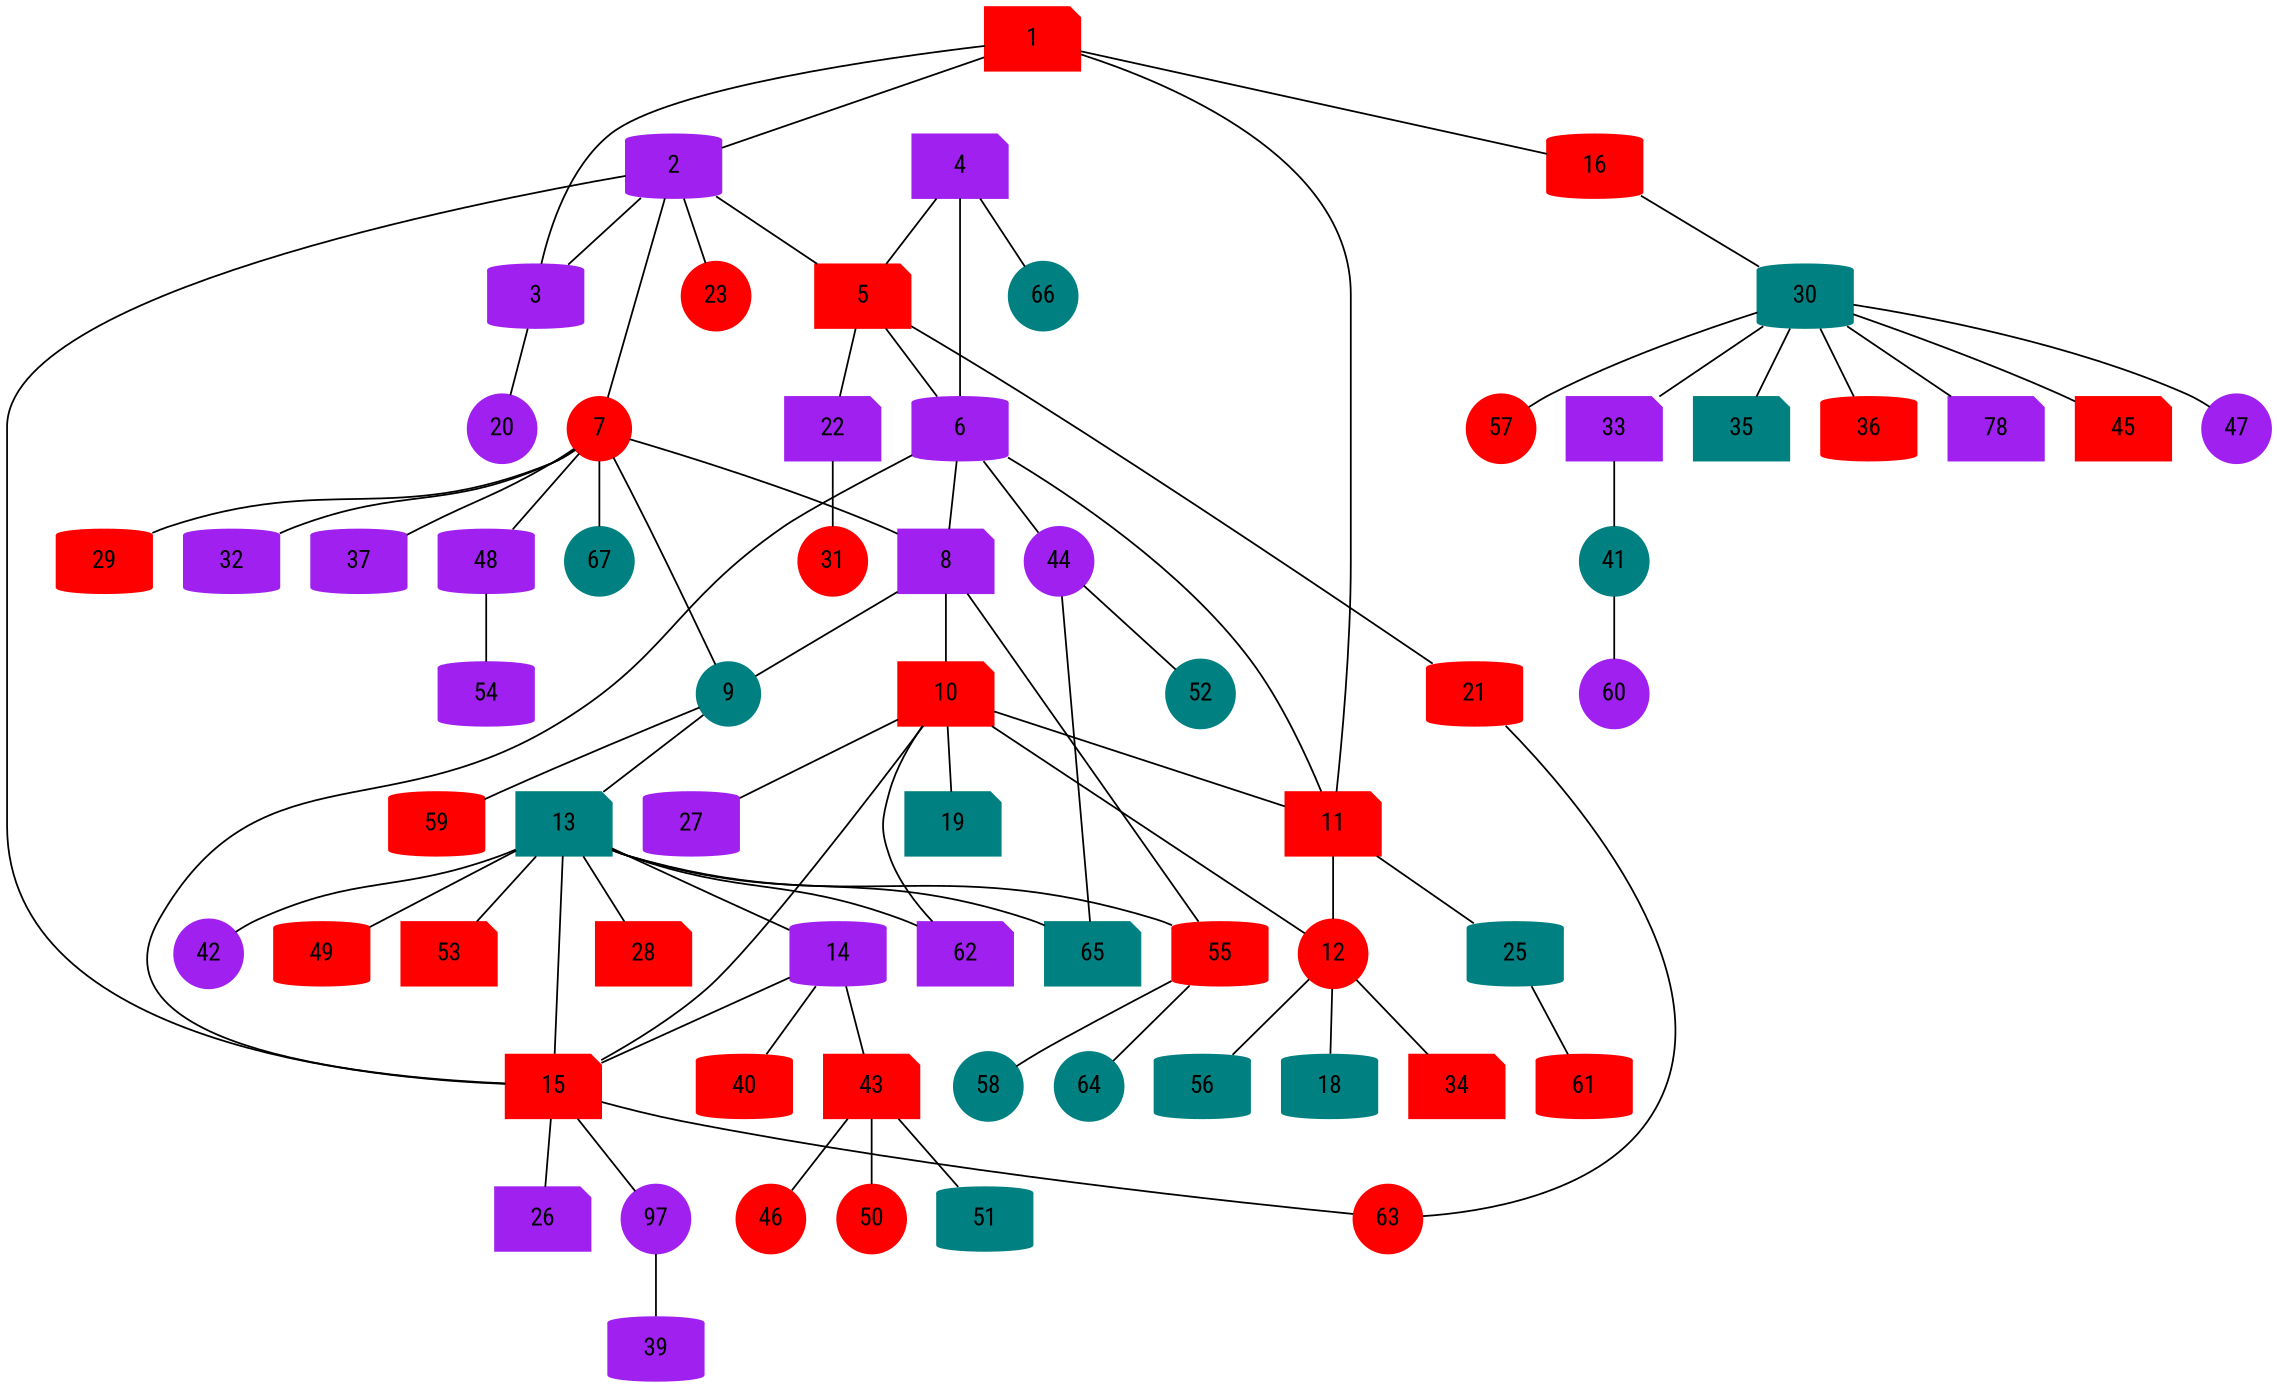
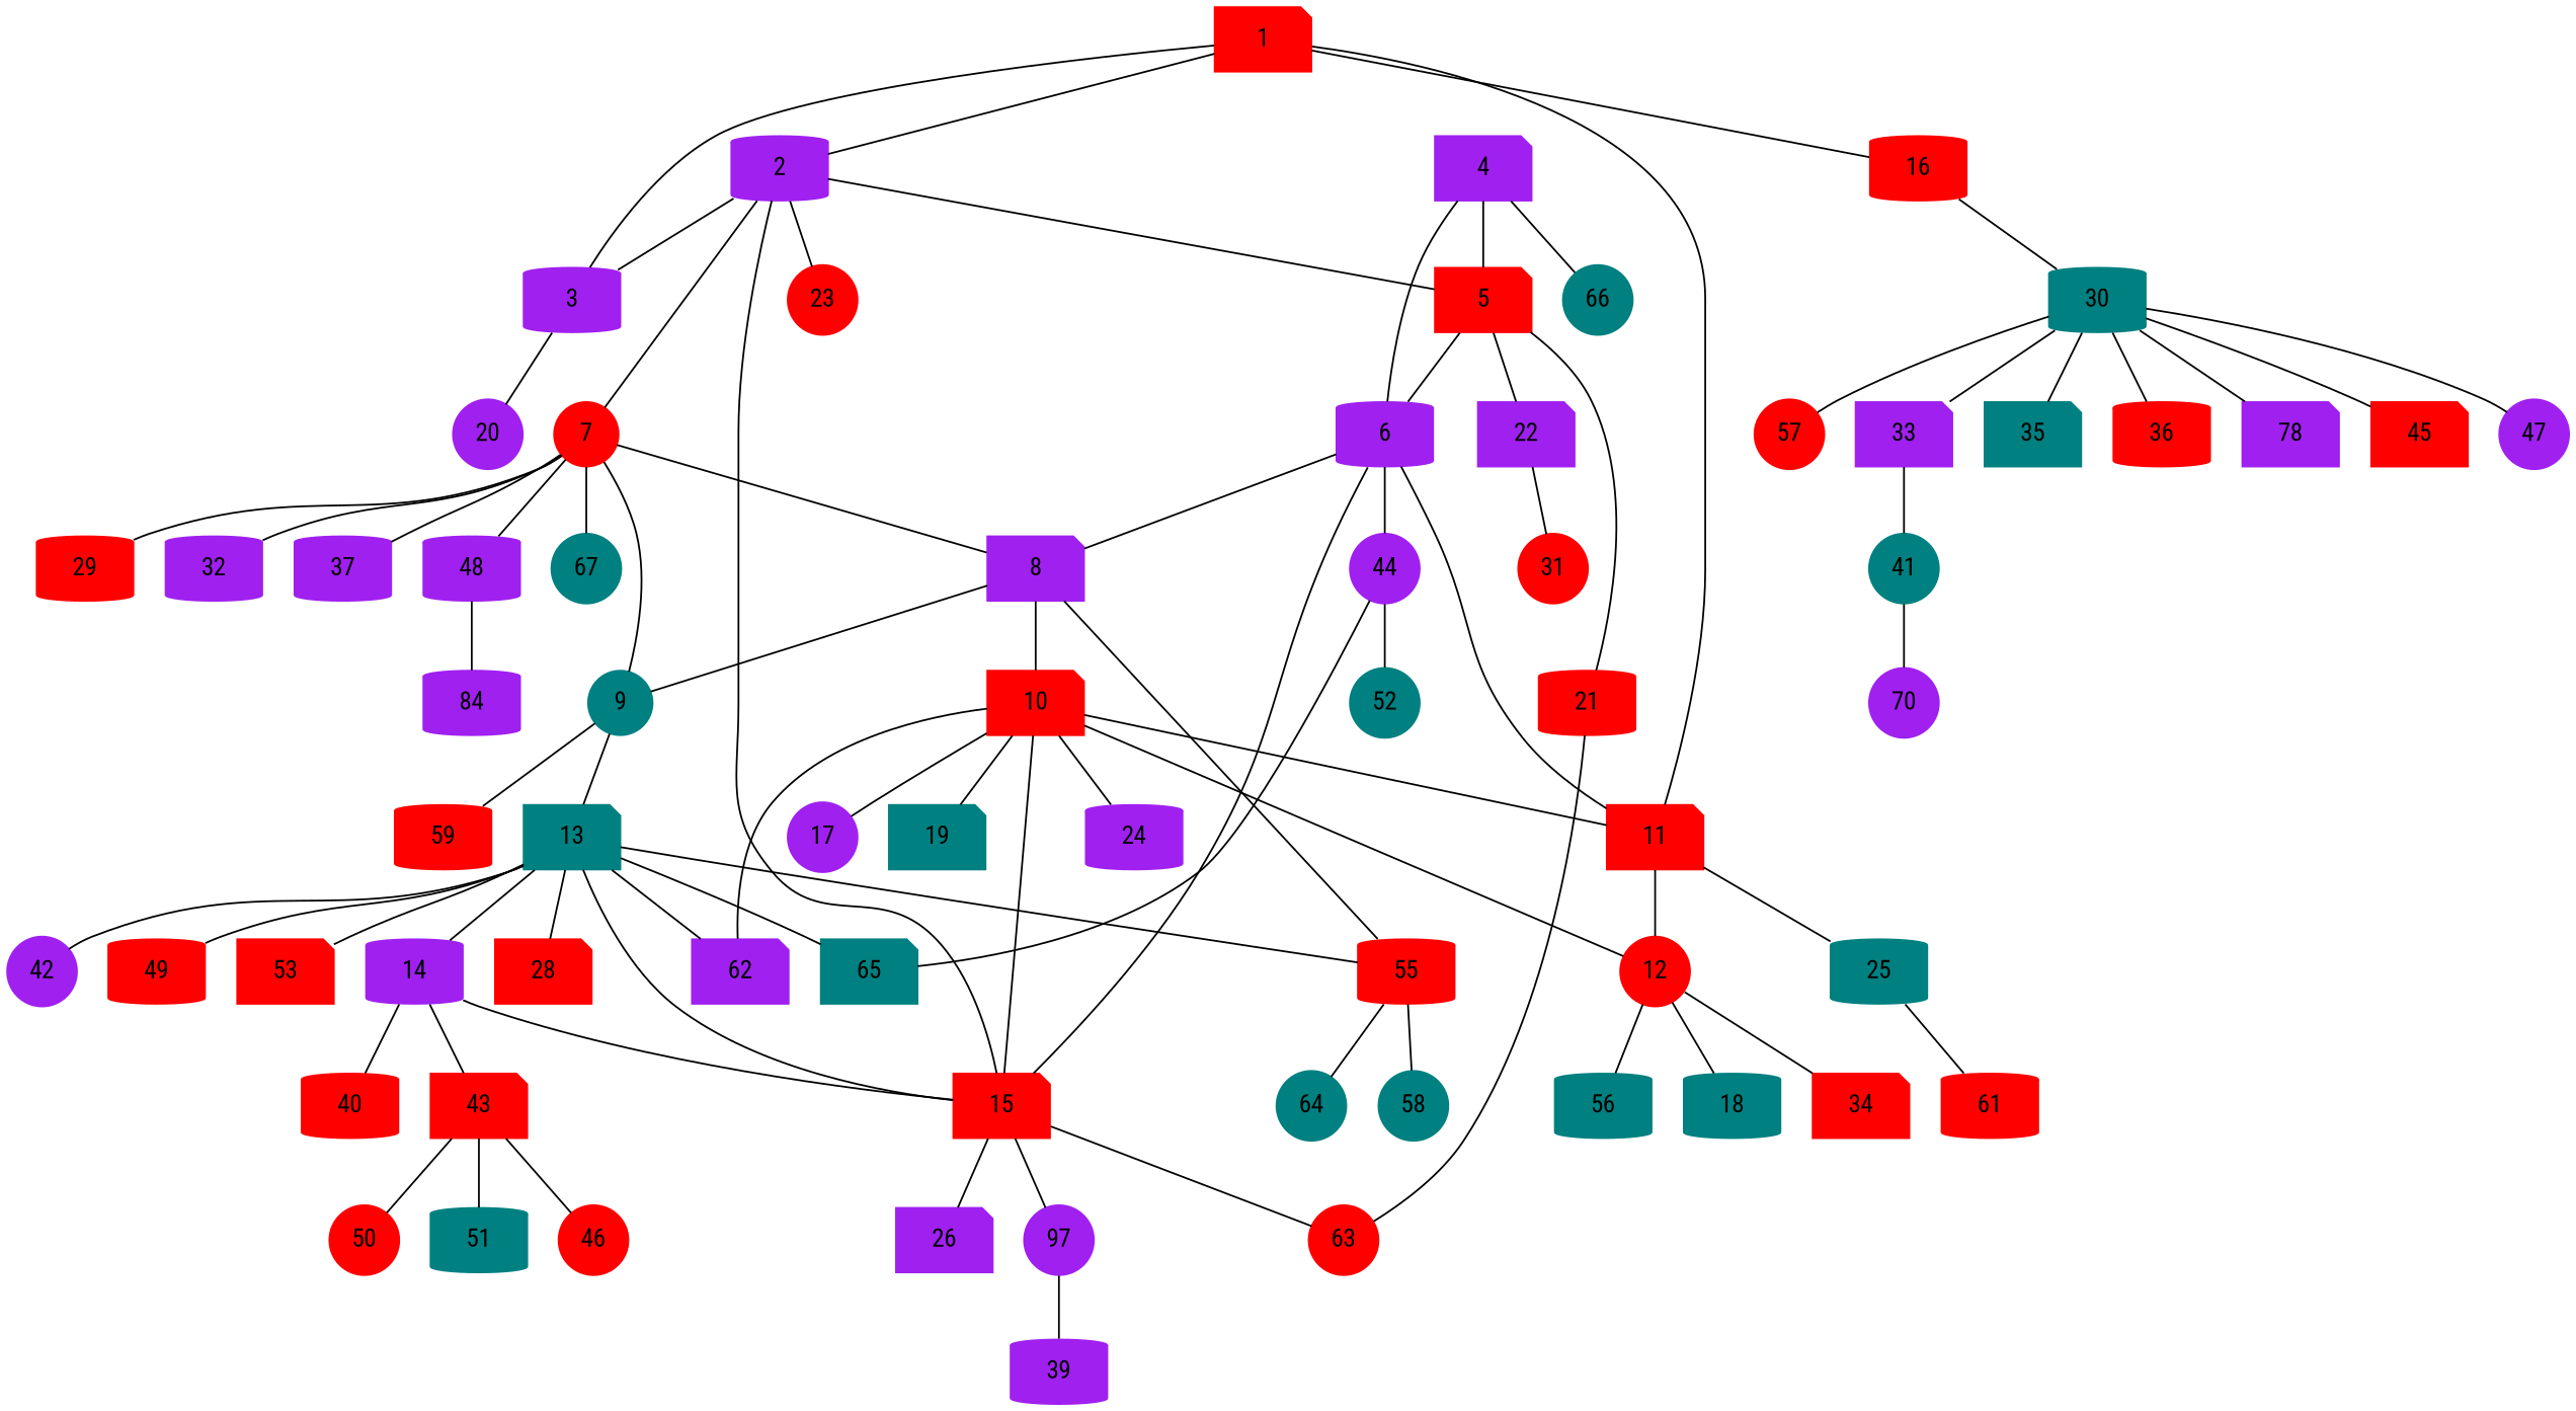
  graph {
    fontname="Roboto Condensed"
    node [color=red fontname="Roboto Condensed" shape=cylinder style=filled]
    edge [fontname="Roboto Condensed"]
    1 [shape=note]
    2 [color=purple]
    3 [color=purple]
    11 [shape=note]
    16
    5 [shape=note]
    7 [shape=circle]
    15 [shape=note]
    23 [shape=circle]
    20 [color=purple shape=circle]
    12 [shape=circle]
    25 [color=teal]
    30 [color=teal]
    6 [color=purple]
    21
    22 [color=purple shape=note]
    8 [color=purple shape=note]
    9 [color=teal shape=circle]
    29
    32 [color=purple]
    37 [color=purple]
    48 [color=purple]
    67 [color=teal shape=circle]
    26 [color=purple shape=note]
    n25 [color=purple label=97 shape=circle]
    63 [shape=circle]
    4 [color=purple shape=note]
    66 [color=teal shape=circle]
    44 [color=purple shape=circle]
    31 [shape=circle]
    10 [shape=note]
    55
    65 [color=teal shape=note]
    52 [color=teal shape=circle]
    13 [color=teal shape=note]
    59
-   54 [color=purple]
+   54 [color=purple label=84]
+   17 [color=purple shape=circle]
    19 [color=teal shape=note]
-   24 [color=purple label=27]
+   24 [color=purple]
    62 [color=purple shape=note]
    58 [color=teal shape=circle]
    64 [color=teal shape=circle]
    14 [color=purple]
    28 [shape=note]
    42 [color=purple shape=circle]
    49
    53 [shape=note]
    18 [color=teal]
    34 [shape=note]
    56 [color=teal]
    61
    40
    43 [shape=note]
    46 [shape=circle]
    50 [shape=circle]
    51 [color=teal]
    39 [color=purple]
    33 [color=purple shape=note]
    35 [color=teal shape=note]
    36
    n62 [color=purple label=78 shape=note]
    45 [shape=note]
    47 [color=purple shape=circle]
    57 [shape=circle]
    41 [color=teal shape=circle]
-   60 [color=purple shape=circle]
+   60 [color=purple shape=circle label=70]
    1 -- 2
    1 -- 3
    1 -- 11
    1 -- 16
    2 -- 3
    2 -- 5
    2 -- 7
    2 -- 15
    2 -- 23
    3 -- 20
    11 -- 12
    11 -- 25
    16 -- 30
    5 -- 6
    5 -- 21
    5 -- 22
    7 -- 8
    7 -- 9
    7 -- 29
    7 -- 32
    7 -- 37
    7 -- 48
    7 -- 67
    15 -- 26
    15 -- n25
    15 -- 63
    12 -- 18
    12 -- 34
    12 -- 56
    25 -- 61
    30 -- 33
    30 -- 35
    30 -- 36
    30 -- n62
    30 -- 45
    30 -- 47
    30 -- 57
    6 -- 11
    6 -- 15
    6 -- 8
    6 -- 44
    21 -- 63
    22 -- 31
    8 -- 9
    8 -- 10
    8 -- 55
    9 -- 13
    9 -- 59
    48 -- 54
    n25 -- 39
    4 -- 5
    4 -- 6
    4 -- 66
    44 -- 65
    44 -- 52
    10 -- 11
    10 -- 15
    10 -- 12
+   10 -- 17
    10 -- 19
    10 -- 24
    10 -- 62
    55 -- 58
    55 -- 64
    13 -- 15
    13 -- 55
    13 -- 65
    13 -- 62
    13 -- 14
    13 -- 28
    13 -- 42
    13 -- 49
    13 -- 53
    14 -- 15
    14 -- 40
    14 -- 43
    43 -- 46
    43 -- 50
    43 -- 51
    33 -- 41
    41 -- 60
  }
